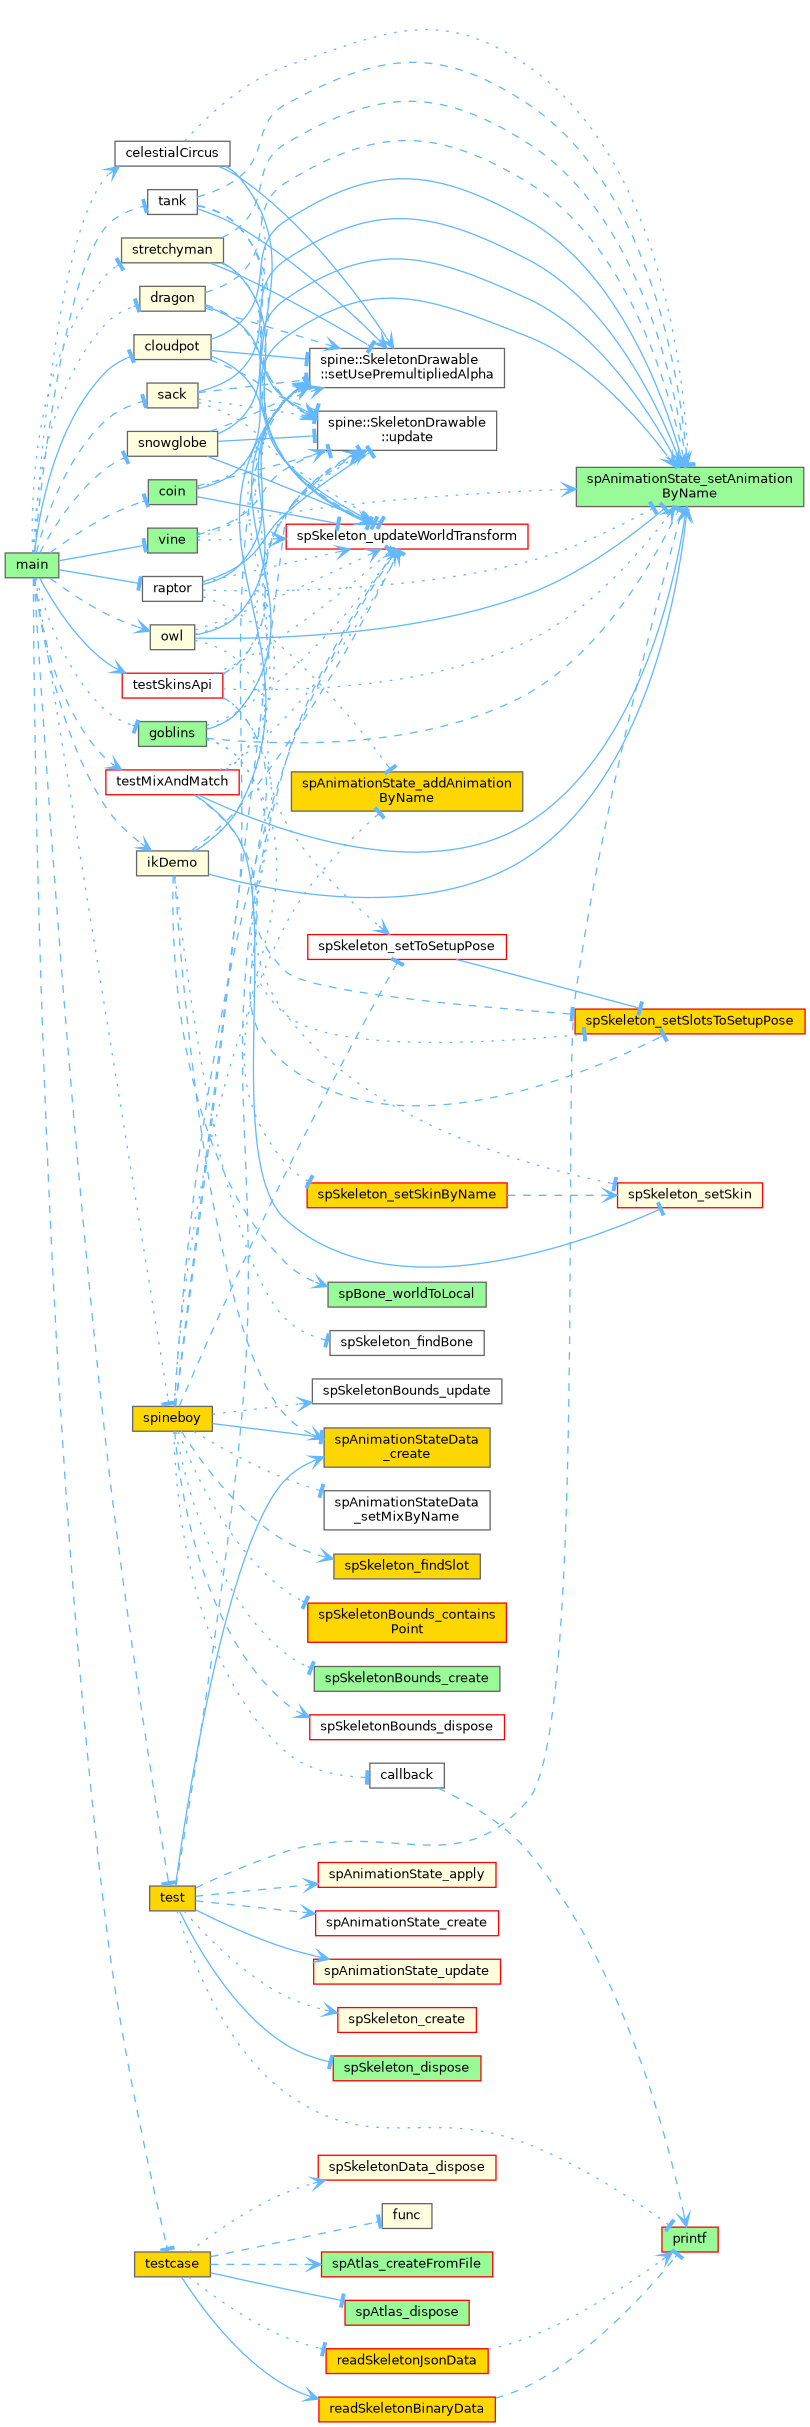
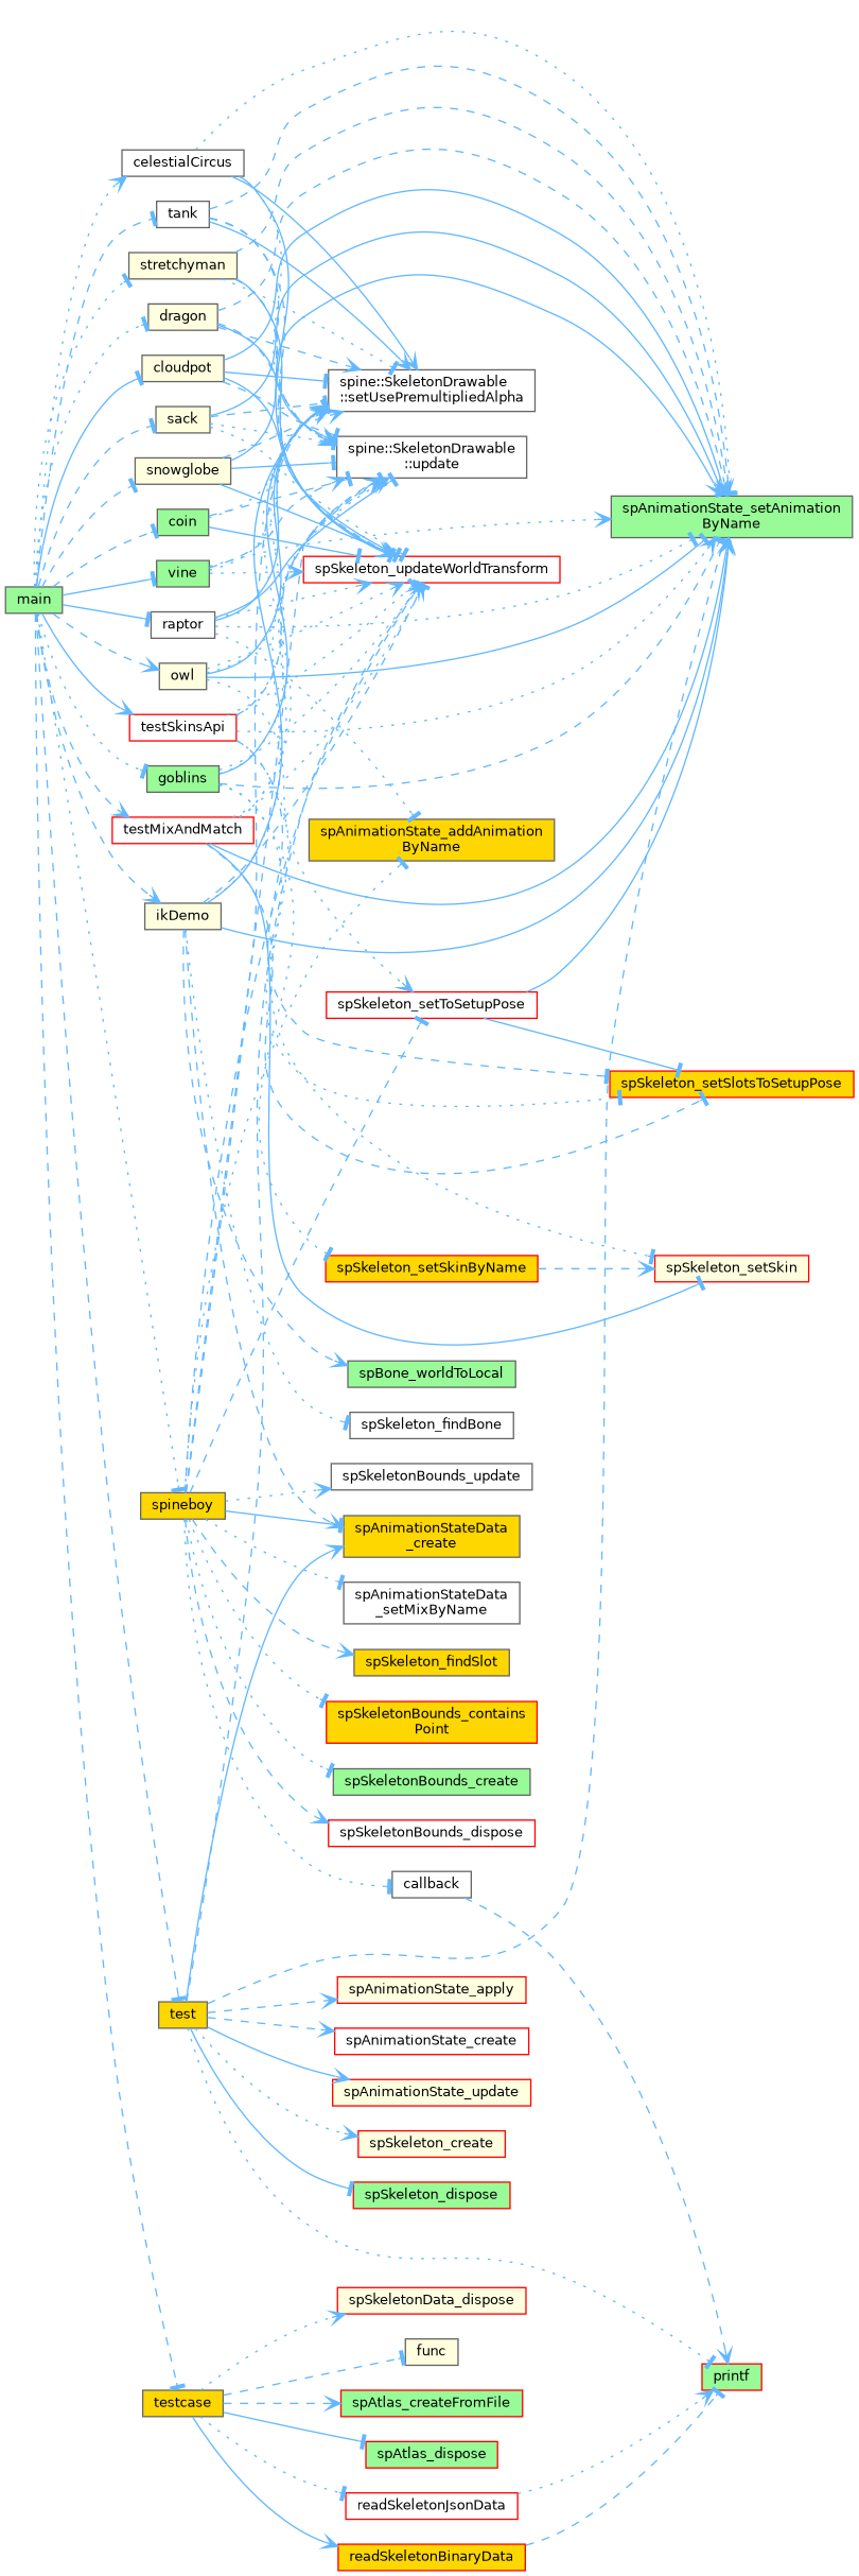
  digraph {
    rankdir=LR
    node [color=grey40 fillcolor=white fontname=Helvetica fontsize=10 shape=box style=filled]
    edge [arrowhead=tee color=steelblue1 fontname=Helvetica fontsize=10 labelfontname=Helvetica labelfontsize=10 style=dotted]
    n1 [color=gray40 fillcolor=palegreen fontcolor=black height=0.2 label=main width=0.4]
    n2 [height=0.2 label=celestialCircus width=0.4]
    n3 [fillcolor=lightyellow height=0.2 label=cloudpot width=0.4]
    n4 [fillcolor=palegreen height=0.2 label=coin width=0.4]
    n5 [fillcolor=lightyellow height=0.2 label=dragon width=0.4]
    n6 [fillcolor=palegreen height=0.2 label=goblins width=0.4]
    n7 [fillcolor=lightyellow height=0.2 label=ikDemo width=0.4]
    n8 [fillcolor=lightyellow height=0.2 label=owl width=0.4]
    n9 [height=0.2 label=raptor width=0.4]
    n10 [fillcolor=lightyellow height=0.2 label=sack width=0.4]
    n11 [fillcolor=lightyellow height=0.2 label=snowglobe width=0.4]
    n12 [fillcolor=gold height=0.2 label=spineboy width=0.4]
    n13 [fillcolor=lightyellow height=0.2 label=stretchyman width=0.4]
    n14 [height=0.2 label=tank width=0.4]
    n15 [fillcolor=gold height=0.2 label=test width=0.4]
    n16 [fillcolor=gold height=0.2 label=testcase width=0.4]
    n17 [color=red height=0.2 label=testMixAndMatch width=0.4]
    n18 [color=red height=0.2 label=testSkinsApi width=0.4]
    n19 [fillcolor=palegreen height=0.2 label=vine width=0.4]
    n20 [height=0.2 label="spine::SkeletonDrawable\l::setUsePremultipliedAlpha" width=0.4]
    n21 [fillcolor=palegreen height=0.2 label="spAnimationState_setAnimation\lByName" width=0.4]
    n22 [color=red height=0.2 label=spSkeleton_updateWorldTransform width=0.4]
    n23 [height=0.2 label="spine::SkeletonDrawable\l::update" width=0.4]
    n24 [color=red fillcolor=gold height=0.2 label=spSkeleton_setSkinByName width=0.4]
    n25 [color=red fillcolor=gold height=0.2 label=spSkeleton_setSlotsToSetupPose width=0.4]
    n26 [fillcolor=gold height=0.2 label="spAnimationStateData\l_create" width=0.4]
    n27 [fillcolor=palegreen height=0.2 label=spBone_worldToLocal width=0.4]
    n28 [height=0.2 label=spSkeleton_findBone width=0.4]
    n29 [color=red height=0.2 label=spSkeleton_setToSetupPose width=0.4]
    n30 [fillcolor=gold height=0.2 label="spAnimationState_addAnimation\lByName" width=0.4]
    n31 [height=0.2 label=callback width=0.4]
    n32 [height=0.2 label="spAnimationStateData\l_setMixByName" width=0.4]
    n33 [fillcolor=gold height=0.2 label=spSkeleton_findSlot width=0.4]
    n34 [color=red fillcolor=gold height=0.2 label="spSkeletonBounds_contains\lPoint" width=0.4]
    n35 [fillcolor=palegreen height=0.2 label=spSkeletonBounds_create width=0.4]
    n36 [color=red height=0.2 label=spSkeletonBounds_dispose width=0.4]
    n37 [height=0.2 label=spSkeletonBounds_update width=0.4]
    n38 [color=red fillcolor=palegreen height=0.2 label=printf width=0.4]
    n39 [color=red fillcolor=lightyellow height=0.2 label=spAnimationState_apply width=0.4]
    n40 [color=red height=0.2 label=spAnimationState_create width=0.4]
    n41 [color=red fillcolor=lightyellow height=0.2 label=spAnimationState_update width=0.4]
    n42 [color=red fillcolor=lightyellow height=0.2 label=spSkeleton_create width=0.4]
    n43 [color=red fillcolor=palegreen height=0.2 label=spSkeleton_dispose width=0.4]
    n44 [fillcolor=lightyellow height=0.2 label=func width=0.4]
    n45 [color=red fillcolor=gold height=0.2 label=readSkeletonBinaryData width=0.4]
-   n46 [color=red fillcolor=gold height=0.2 label=readSkeletonJsonData width=0.4]
+   n46 [color=red height=0.2 label=readSkeletonJsonData width=0.4]
    n47 [color=red fillcolor=palegreen height=0.2 label=spAtlas_createFromFile width=0.4]
    n48 [color=red fillcolor=palegreen height=0.2 label=spAtlas_dispose width=0.4]
    n49 [color=red fillcolor=lightyellow height=0.2 label=spSkeletonData_dispose width=0.4]
    n50 [color=red fillcolor=lightyellow height=0.2 label=spSkeleton_setSkin width=0.4]
    n1 -> n2 [arrowhead=vee]
    n1 -> n3 [style=solid]
    n1 -> n4 [style=dashed]
    n1 -> n5
    n1 -> n6
    n1 -> n7 [arrowhead=vee style=dashed]
    n1 -> n8 [arrowhead=vee style=dashed]
    n1 -> n9 [style=solid]
    n1 -> n10 [style=dashed]
    n1 -> n11 [style=dashed]
    n1 -> n12
    n1 -> n13
    n1 -> n14 [style=dashed]
    n1 -> n15 [style=dashed]
    n1 -> n16 [style=dashed]
    n1 -> n17 [arrowhead=vee style=dashed]
    n1 -> n18 [arrowhead=vee style=solid]
    n1 -> n19 [style=solid]
    n2 -> n20 [arrowhead=vee style=solid]
    n2 -> n21
    n2 -> n22 [arrowhead=vee style=solid]
    n2 -> n23 [arrowhead=vee]
    n3 -> n20 [style=solid]
    n3 -> n21 [arrowhead=vee style=solid]
    n3 -> n22 [style=solid]
    n3 -> n23 [style=dashed]
    n4 -> n20 [arrowhead=vee]
-   n4 -> n21 [arrowhead=vee style=solid]
+   n29 -> n21 [arrowhead=vee style=solid]
    n4 -> n22 [style=solid]
    n4 -> n23 [style=dashed]
    n5 -> n20 [arrowhead=vee style=dashed]
    n5 -> n21 [arrowhead=vee style=dashed]
    n5 -> n22 [arrowhead=vee style=dashed]
    n5 -> n23 [arrowhead=vee style=solid]
    n6 -> n20 [style=solid]
    n6 -> n21 [style=dashed]
    n6 -> n22
    n6 -> n23
    n6 -> n24
    n6 -> n25
    n7 -> n20 [arrowhead=vee style=solid]
    n7 -> n21 [arrowhead=vee style=solid]
    n7 -> n22 [arrowhead=vee style=dashed]
    n7 -> n23 [arrowhead=vee]
    n7 -> n26 [arrowhead=vee style=dashed]
    n7 -> n27 [arrowhead=vee style=dashed]
    n7 -> n28
    n8 -> n20 [arrowhead=vee style=solid]
    n8 -> n21 [style=solid]
    n8 -> n22 [arrowhead=vee]
    n8 -> n23 [arrowhead=vee]
    n8 -> n29 [arrowhead=vee]
    n9 -> n20 [arrowhead=vee style=solid]
    n9 -> n21
    n9 -> n22 [arrowhead=vee]
    n9 -> n23 [style=solid]
    n9 -> n30
    n10 -> n20 [style=dashed]
    n10 -> n21 [style=solid]
    n10 -> n22
    n10 -> n23
    n11 -> n20 [arrowhead=vee style=dashed]
    n11 -> n21 [arrowhead=vee style=solid]
    n11 -> n22 [arrowhead=vee style=solid]
    n11 -> n23 [style=solid]
    n12 -> n20 [style=dashed]
    n12 -> n22 [arrowhead=vee style=dashed]
    n12 -> n23 [arrowhead=vee style=dashed]
    n12 -> n26 [style=solid]
    n12 -> n29 [style=dashed]
    n12 -> n30
    n12 -> n31
    n12 -> n32
    n12 -> n33 [arrowhead=vee style=dashed]
    n12 -> n34
    n12 -> n35
    n12 -> n36 [arrowhead=vee style=dashed]
    n12 -> n37 [arrowhead=vee]
-   n13 -> n20 [style=solid]
+   n13 -> n20
    n13 -> n21 [arrowhead=vee style=dashed]
    n13 -> n22 [arrowhead=vee style=solid]
    n13 -> n23 [arrowhead=vee style=dashed]
    n14 -> n20 [arrowhead=vee style=solid]
    n14 -> n21 [style=dashed]
    n14 -> n22 [style=dashed]
    n14 -> n23 [arrowhead=vee style=dashed]
    n15 -> n21 [style=dashed]
    n15 -> n22 [style=dashed]
    n15 -> n26 [arrowhead=vee style=solid]
    n15 -> n38
    n15 -> n39 [arrowhead=vee style=dashed]
    n15 -> n40 [arrowhead=vee style=dashed]
    n15 -> n41 [arrowhead=vee style=solid]
    n15 -> n42 [arrowhead=vee]
    n15 -> n43 [style=solid]
    n16 -> n44 [style=dashed]
    n16 -> n45 [arrowhead=vee style=solid]
    n16 -> n46
    n16 -> n47 [arrowhead=vee style=dashed]
    n16 -> n48 [style=solid]
    n16 -> n49 [arrowhead=vee]
    n17 -> n20
    n17 -> n21 [arrowhead=vee style=solid]
    n17 -> n22
    n17 -> n23 [arrowhead=vee]
    n17 -> n25 [style=dashed]
    n17 -> n50 [style=solid]
    n18 -> n20 [arrowhead=vee]
    n18 -> n21 [arrowhead=vee]
    n18 -> n22
    n18 -> n23 [arrowhead=vee style=dashed]
    n18 -> n25 [style=dashed]
    n18 -> n50
    n19 -> n20 [arrowhead=vee]
    n19 -> n21 [arrowhead=vee]
    n19 -> n22 [arrowhead=vee]
    n19 -> n23 [arrowhead=vee style=dashed]
    n24 -> n50 [arrowhead=vee style=dashed]
    n29 -> n25 [style=solid]
    n31 -> n38 [arrowhead=vee style=dashed]
    n45 -> n38 [style=dashed]
    n46 -> n38 [arrowhead=vee]
  }
